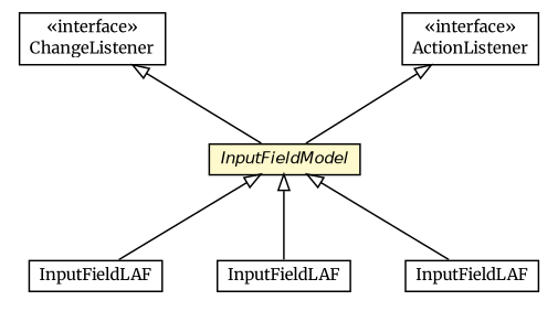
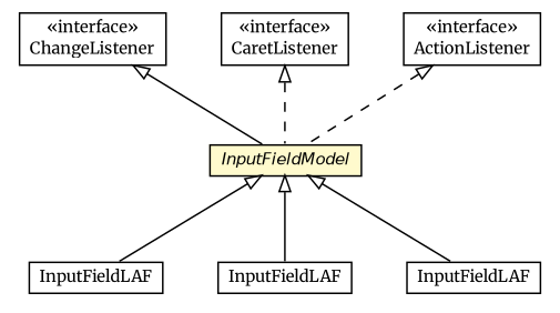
  digraph {
    fontname=Merriweather
    nodesep=0.25
    ranksep=0.5
    node [fontcolor=black fontname=Merriweather fontsize=10.0 shape=plaintext]
    edge [arrowtail=empty dir=back fontname=Merriweather fontsize=10 headport=p labelfontname=Helvetica labelfontsize=10 tailport=p]
    n1 [label=<<table title="org.universAAL.ui.handler.gui.swing.model.FormControl.InputFieldModel" border="0" cellborder="1" cellspacing="0" cellpadding="2" port="p" bgcolor="lemonChiffon" href="./InputFieldModel.html"> 		<tr><td><table border="0" cellspacing="0" cellpadding="1"> <tr><td align="center" balign="center"><font face="Helvetica-Oblique"> InputFieldModel </font></td></tr> 		</table></td></tr> 		</table>>]
    n2 [label=<<table title="org.universAAL.ui.handler.gui.swing.defaultLookAndFeel.InputFieldLAF" border="0" cellborder="1" cellspacing="0" cellpadding="2" port="p" href="../../defaultLookAndFeel/InputFieldLAF.html"> 		<tr><td><table border="0" cellspacing="0" cellpadding="1"> <tr><td align="center" balign="center"> InputFieldLAF </td></tr> 		</table></td></tr> 		</table>>]
    n3 [label=<<table title="org.universAAL.ui.gui.swing.bluesteelLAF.InputFieldLAF" border="0" cellborder="1" cellspacing="0" cellpadding="2" port="p" href="../../../../../gui/swing/bluesteelLAF/InputFieldLAF.html"> 		<tr><td><table border="0" cellspacing="0" cellpadding="1"> <tr><td align="center" balign="center"> InputFieldLAF </td></tr> 		</table></td></tr> 		</table>>]
    n4 [label=<<table title="org.universAAL.ui.handler.gui.swing.classic.InputFieldLAF" border="0" cellborder="1" cellspacing="0" cellpadding="2" port="p" href="../../classic/InputFieldLAF.html"> 		<tr><td><table border="0" cellspacing="0" cellpadding="1"> <tr><td align="center" balign="center"> InputFieldLAF </td></tr> 		</table></td></tr> 		</table>>]
    n5 [label=<<table title="javax.swing.event.ChangeListener" border="0" cellborder="1" cellspacing="0" cellpadding="2" port="p" href="http://java.sun.com/j2se/1.4.2/docs/api/javax/swing/event/ChangeListener.html"> 		<tr><td><table border="0" cellspacing="0" cellpadding="1"> <tr><td align="center" balign="center"> &#171;interface&#187; </td></tr> <tr><td align="center" balign="center"> ChangeListener </td></tr> 		</table></td></tr> 		</table>>]
+   n6 [label=<<table title="javax.swing.event.CaretListener" border="0" cellborder="1" cellspacing="0" cellpadding="2" port="p" href="http://java.sun.com/j2se/1.4.2/docs/api/javax/swing/event/CaretListener.html"> 		<tr><td><table border="0" cellspacing="0" cellpadding="1"> <tr><td align="center" balign="center"> &#171;interface&#187; </td></tr> <tr><td align="center" balign="center"> CaretListener </td></tr> 		</table></td></tr> 		</table>>]
    n7 [label=<<table title="java.awt.event.ActionListener" border="0" cellborder="1" cellspacing="0" cellpadding="2" port="p" href="http://java.sun.com/j2se/1.4.2/docs/api/java/awt/event/ActionListener.html"> 		<tr><td><table border="0" cellspacing="0" cellpadding="1"> <tr><td align="center" balign="center"> &#171;interface&#187; </td></tr> <tr><td align="center" balign="center"> ActionListener </td></tr> 		</table></td></tr> 		</table>>]
    n1 -> n2
    n1 -> n3
    n1 -> n4
    n5 -> n1 [style=solid]
-   n7 -> n1 [style=solid]
+   n6 -> n1 [style=dashed]
+   n7 -> n1 [style=dashed]
  }
